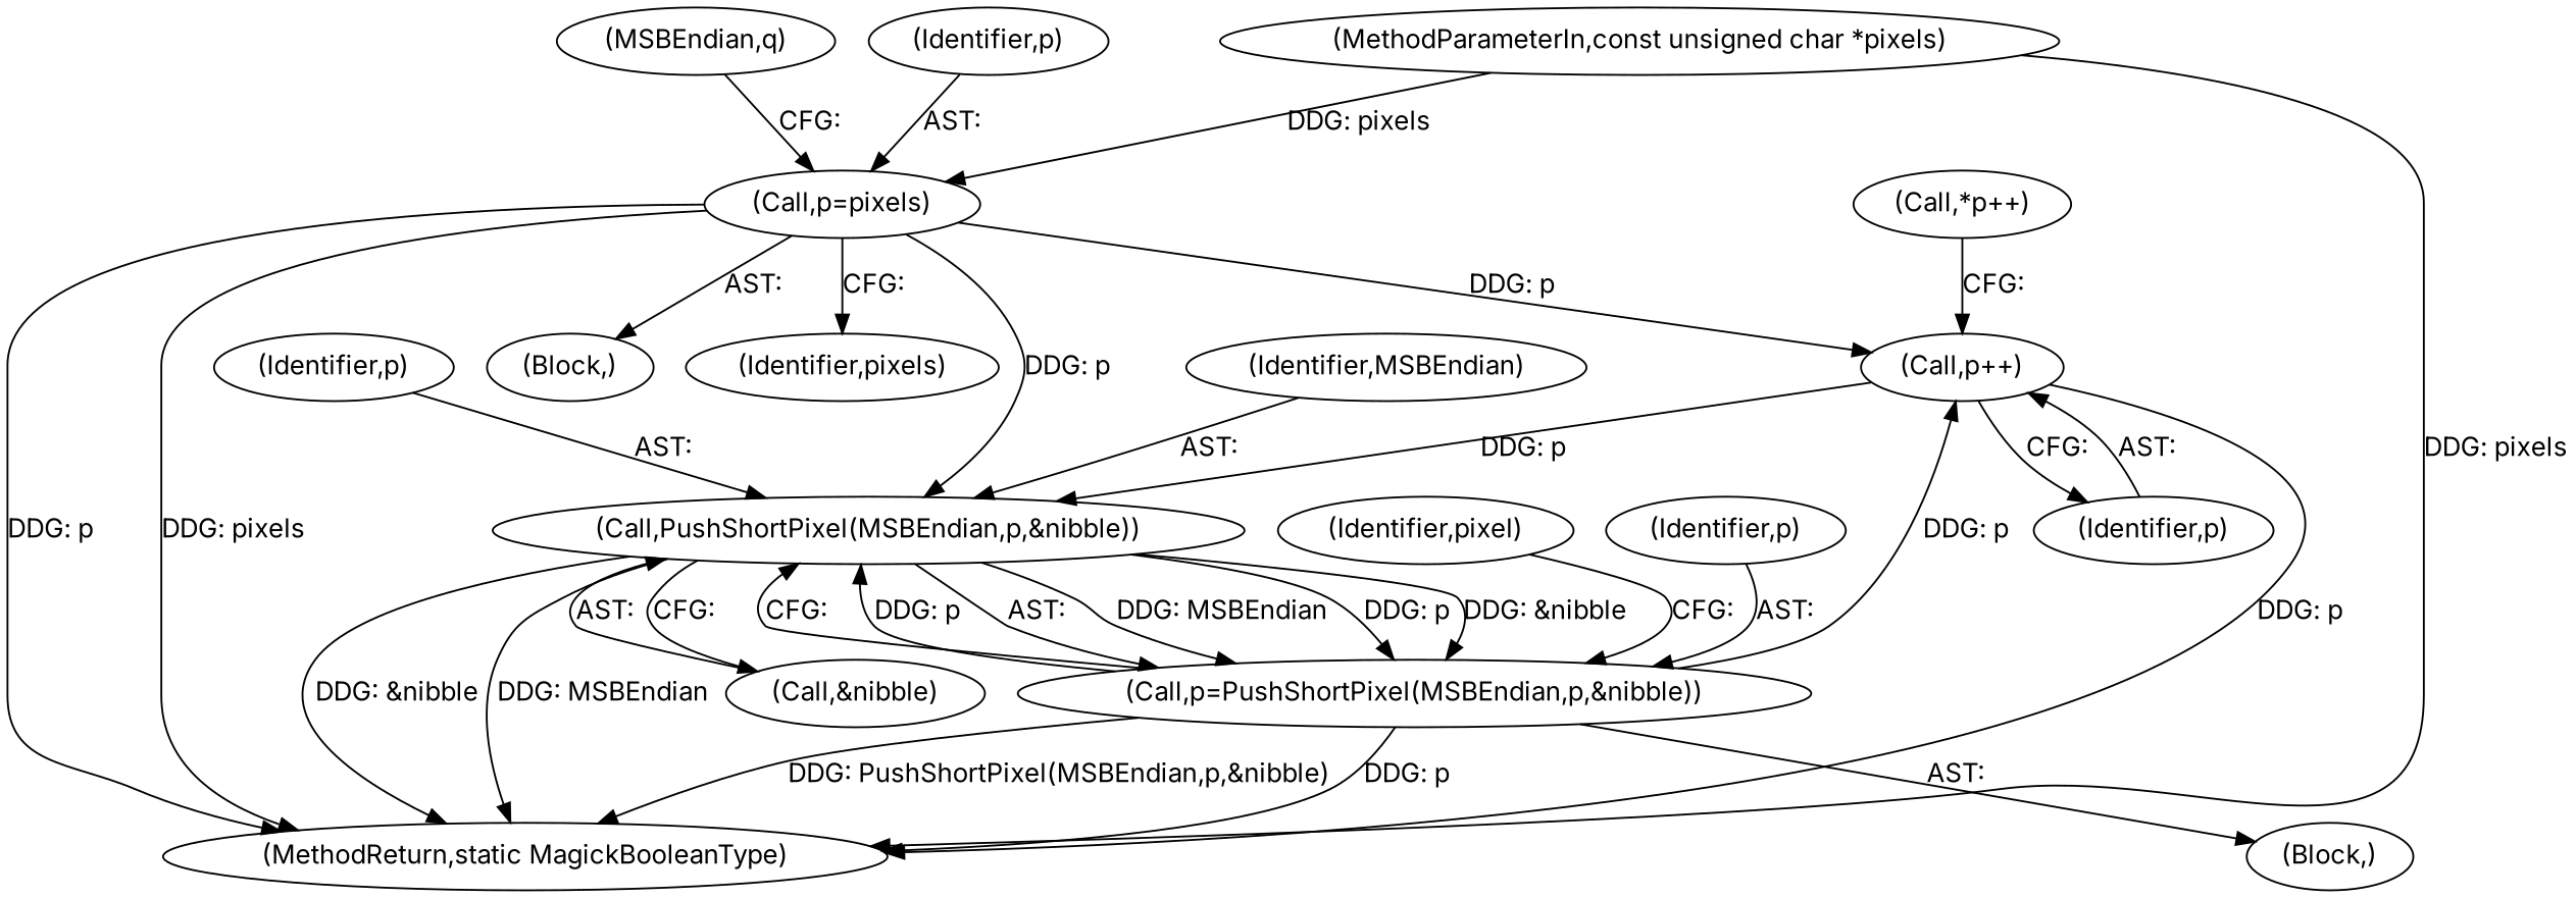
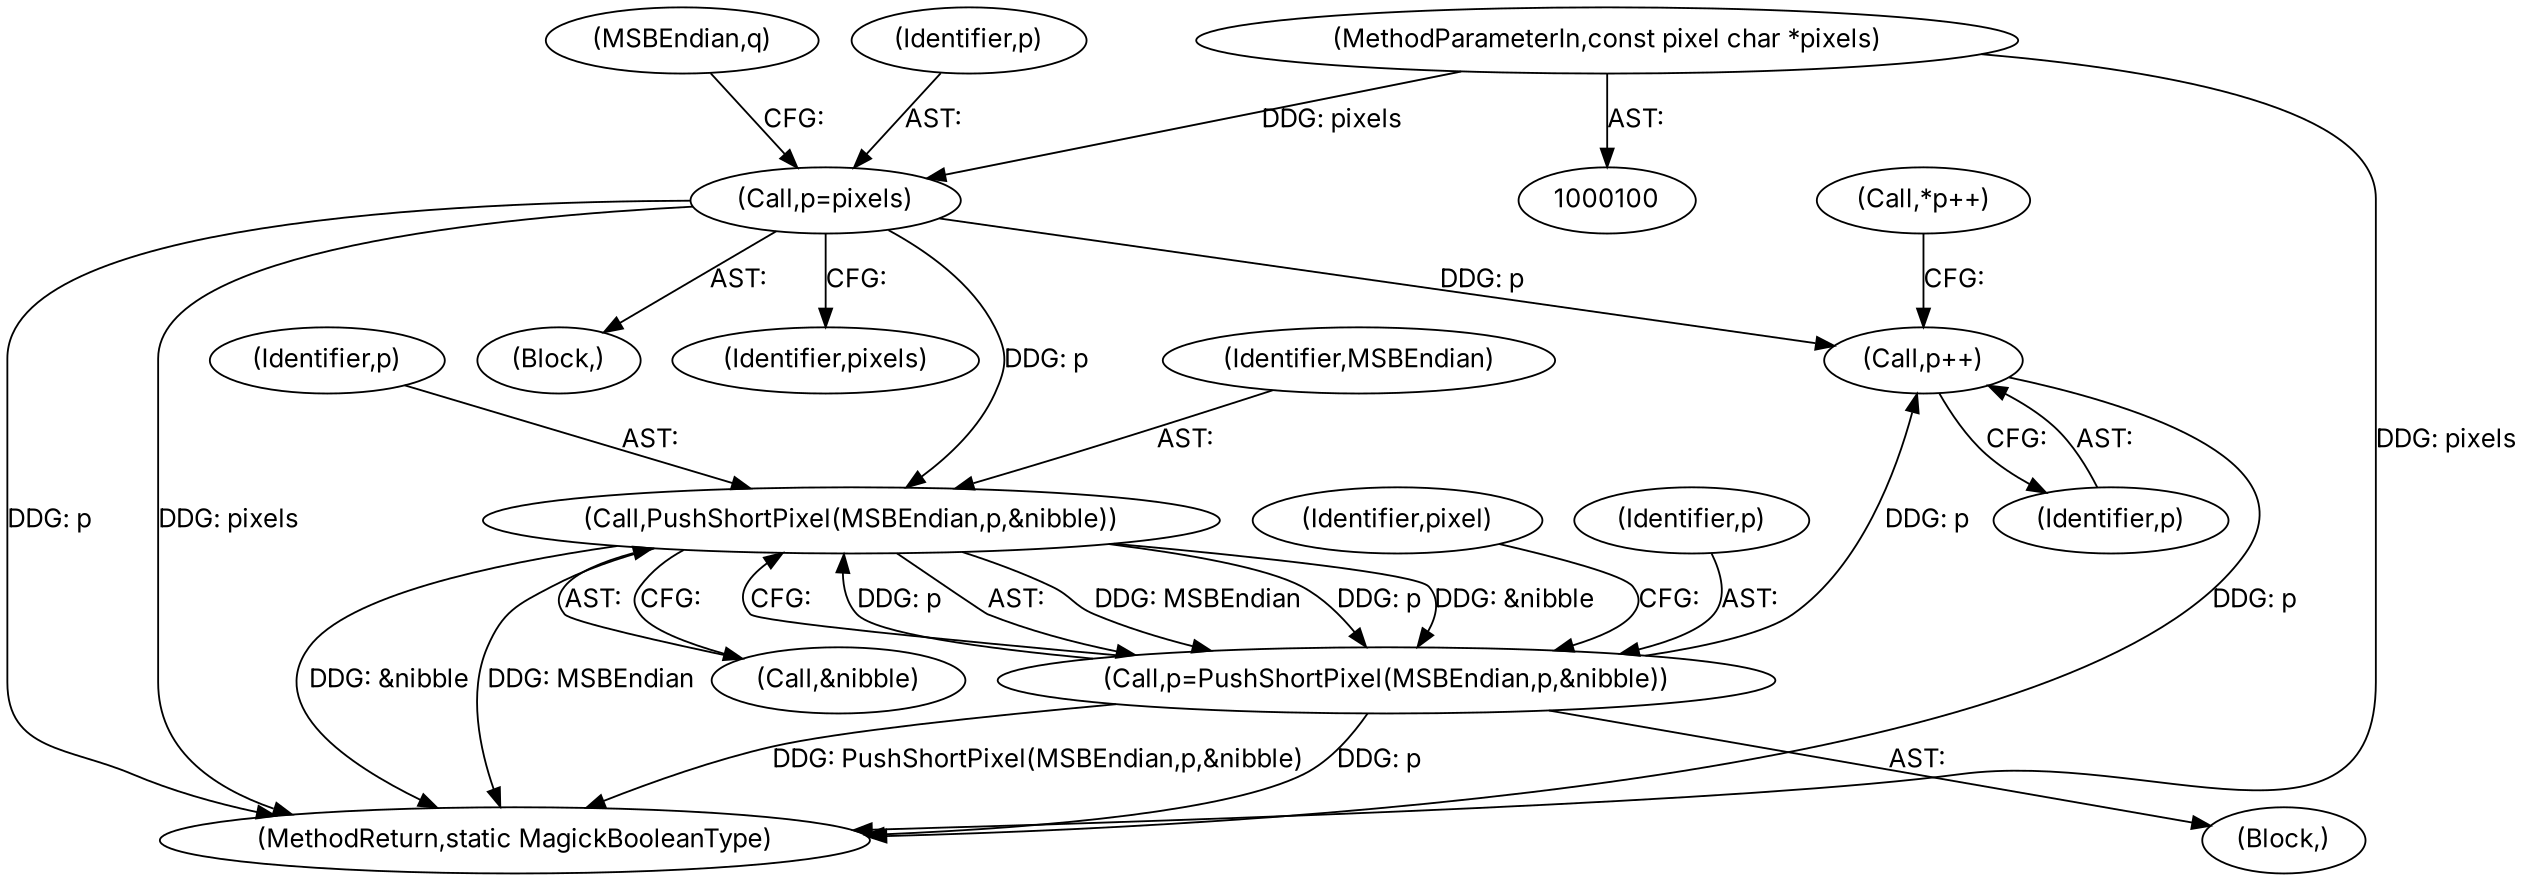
  digraph {
    fontname=Inter
    node [fontname=Inter]
    edge [fontname=Inter]
    n1 [label="(Call,p=pixels)"]
    n2 [label="(Call,p++)"]
    n3 [label="(Call,PushShortPixel(MSBEndian,p,&nibble))"]
    n4 [label="(MethodReturn,static MagickBooleanType)"]
    n5 [label="(Block,)"]
    n6 [label="(Identifier,pixels)"]
    n7 [label="(Identifier,p)"]
    n8 [label="(Call,p=PushShortPixel(MSBEndian,p,&nibble))"]
    n9 [label="(Call,&nibble)"]
-   n10 [label="(MethodParameterIn,const unsigned char *pixels)"]
+   n10 [label="(MethodParameterIn,const pixel char *pixels)"]
+   1000100
    n12 [label="(Call,*p++)"]
    n13 [label="(Block,)"]
    n14 [label="(Identifier,MSBEndian)"]
    n15 [label="(Identifier,p)"]
    n16 [label="(MSBEndian,q)"]
    n17 [label="(Identifier,p)"]
    n18 [label="(Identifier,pixel)"]
    n19 [label="(Identifier,p)"]
    n1 -> n2 [label="DDG: p"]
    n1 -> n3 [label="DDG: p"]
    n1 -> n4 [label="DDG: p"]
    n1 -> n4 [label="DDG: pixels"]
    n1 -> n5 [label="AST: "]
    n1 -> n6 [label="CFG: "]
-   n2 -> n3 [label="DDG: p"]
    n2 -> n4 [label="DDG: p"]
    n2 -> n7 [label="CFG: "]
    n3 -> n4 [label="DDG: MSBEndian"]
    n3 -> n4 [label="DDG: &nibble"]
    n3 -> n8 [label="AST: "]
    n3 -> n8 [label="DDG: MSBEndian"]
    n3 -> n8 [label="DDG: p"]
    n3 -> n8 [label="DDG: &nibble"]
    n3 -> n9 [label="CFG: "]
    n7 -> n2 [label="AST: "]
    n8 -> n2 [label="DDG: p"]
    n8 -> n3 [label="CFG: "]
    n8 -> n3 [label="DDG: p"]
    n8 -> n4 [label="DDG: PushShortPixel(MSBEndian,p,&nibble)"]
    n8 -> n4 [label="DDG: p"]
    n8 -> n13 [label="AST: "]
    n9 -> n3 [label="AST: "]
    n10 -> n1 [label="DDG: pixels"]
    n10 -> n4 [label="DDG: pixels"]
+   n10 -> 1000100 [label="AST: "]
    n12 -> n2 [label="CFG: "]
    n14 -> n3 [label="AST: "]
    n15 -> n3 [label="AST: "]
    n16 -> n1 [label="CFG: "]
    n17 -> n8 [label="AST: "]
    n18 -> n8 [label="CFG: "]
    n19 -> n1 [label="AST: "]
  }
